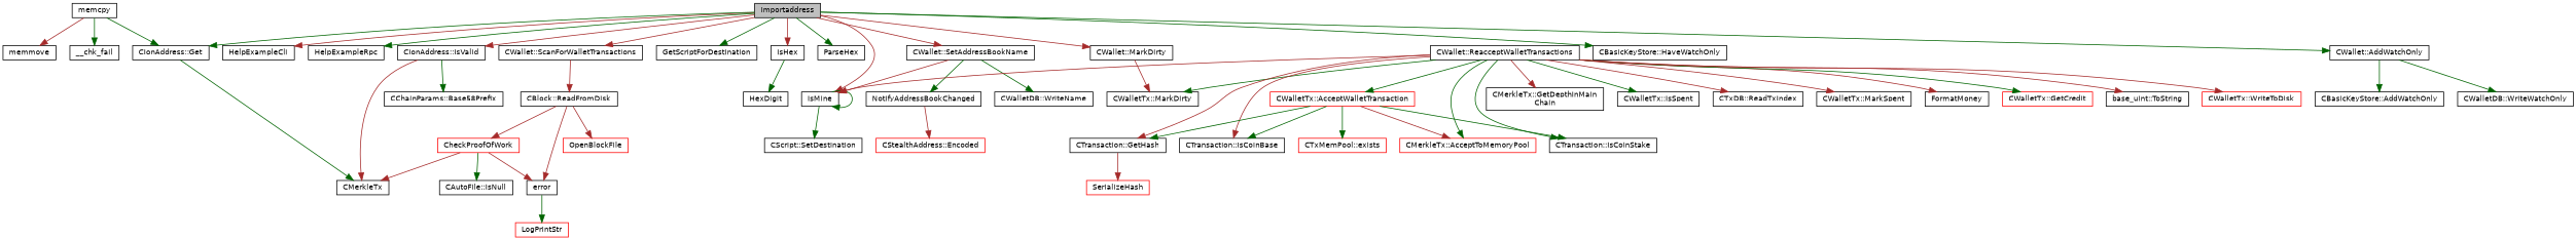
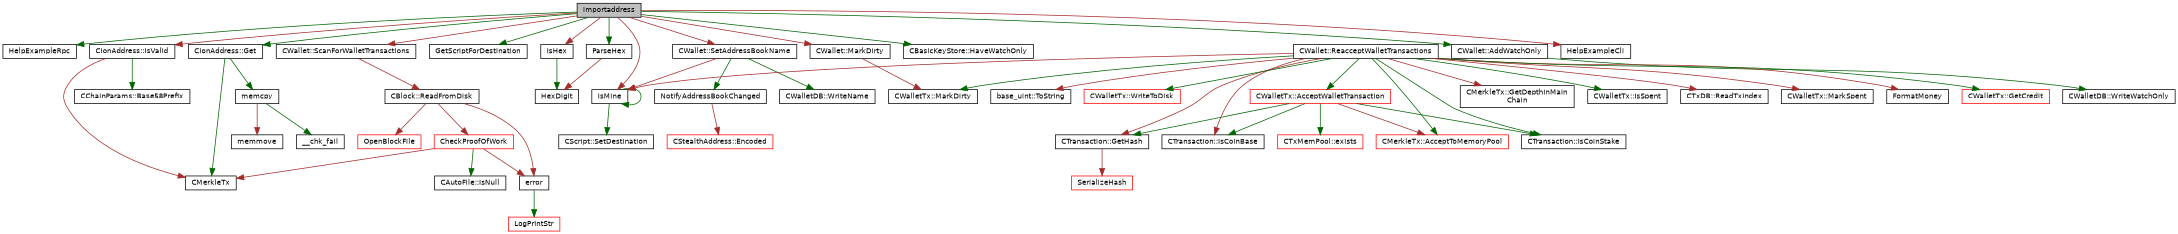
  digraph {
    rankdir=TB
    node [color=black fillcolor=white fontname=Helvetica fontsize=10 shape=record style=filled]
    edge [color=darkgreen fontname=Helvetica fontsize=10 labelfontname=Helvetica labelfontsize=10 style=solid]
    n1 [fillcolor=grey75 fontcolor=black height=0.2 label=importaddress width=0.4]
    n2 [height=0.2 label=HelpExampleCli width=0.4]
    n3 [height=0.2 label=HelpExampleRpc width=0.4]
    n4 [height=0.2 label="CIonAddress::IsValid" width=0.4]
    n5 [height=0.2 label=GetScriptForDestination width=0.4]
    n6 [height=0.2 label="CIonAddress::Get" width=0.4]
    n7 [height=0.2 label=IsHex width=0.4]
    n8 [height=0.2 label=ParseHex width=0.4]
    n9 [height=0.2 label=IsMine width=0.4]
    n10 [height=0.2 label="CWallet::SetAddressBookName" width=0.4]
    n11 [height=0.2 label="CBasicKeyStore::HaveWatchOnly" width=0.4]
    n12 [height=0.2 label="CWallet::MarkDirty" width=0.4]
    n13 [height=0.2 label="CWallet::AddWatchOnly" width=0.4]
    n14 [height=0.2 label="CWallet::ScanForWalletTransactions" width=0.4]
    n15 [height=0.2 label=CMerkleTx width=0.4]
    n16 [height=0.2 label="CChainParams::Base58Prefix" width=0.4]
    n17 [height=0.2 label=memcpy width=0.4]
    n18 [height=0.2 label=HexDigit width=0.4]
    n19 [height=0.2 label="CScript::SetDestination" width=0.4]
    n20 [height=0.2 label=NotifyAddressBookChanged width=0.4]
    n21 [height=0.2 label="CWalletDB::WriteName" width=0.4]
    n22 [height=0.2 label="CWalletTx::MarkDirty" width=0.4]
-   n23 [height=0.2 label="CBasicKeyStore::AddWatchOnly" width=0.4]
    n24 [height=0.2 label="CWalletDB::WriteWatchOnly" width=0.4]
    n25 [height=0.2 label="CBlock::ReadFromDisk" width=0.4]
    n26 [height=0.2 label="CWallet::ReacceptWalletTransactions" width=0.4]
    n27 [height=0.2 label="CTransaction::GetHash" width=0.4]
    n28 [height=0.2 label="CMerkleTx::GetDepthInMain\lChain" width=0.4]
    n29 [height=0.2 label="CTransaction::IsCoinBase" width=0.4]
    n30 [color=red height=0.2 label="CMerkleTx::AcceptToMemoryPool" width=0.4]
    n31 [height=0.2 label="CWalletTx::IsSpent" width=0.4]
    n32 [height=0.2 label="CTransaction::IsCoinStake" width=0.4]
    n33 [height=0.2 label="CTxDB::ReadTxIndex" width=0.4]
    n34 [height=0.2 label="CWalletTx::MarkSpent" width=0.4]
    n35 [height=0.2 label=FormatMoney width=0.4]
    n36 [color=red height=0.2 label="CWalletTx::GetCredit" width=0.4]
    n37 [height=0.2 label="base_uint::ToString" width=0.4]
    n38 [color=red height=0.2 label="CWalletTx::WriteToDisk" width=0.4]
    n39 [color=red height=0.2 label="CWalletTx::AcceptWalletTransaction" width=0.4]
    n40 [height=0.2 label=memmove width=0.4]
    n41 [height=0.2 label=__chk_fail width=0.4]
    n42 [height=0.2 label=error width=0.4]
    n43 [color=red height=0.2 label=LogPrintStr width=0.4]
    n44 [color=red height=0.2 label="CStealthAddress::Encoded" width=0.4]
    n45 [color=red height=0.2 label=OpenBlockFile width=0.4]
    n46 [color=red height=0.2 label=CheckProofOfWork width=0.4]
    n47 [height=0.2 label="CAutoFile::IsNull" width=0.4]
    n48 [color=red height=0.2 label=SerializeHash width=0.4]
    n49 [color=red height=0.2 label="CTxMemPool::exists" width=0.4]
    n1 -> n2 [color=brown]
    n1 -> n3
    n1 -> n4 [color=brown]
    n1 -> n5
    n1 -> n6
    n1 -> n7 [color=brown]
    n1 -> n8
    n1 -> n9 [color=brown]
    n1 -> n10 [color=brown]
    n1 -> n11
    n1 -> n12 [color=brown]
    n1 -> n13
    n1 -> n14 [color=brown]
    n4 -> n15 [color=brown]
    n4 -> n16
    n6 -> n15
-   n17 -> n6
+   n6 -> n17
    n7 -> n18
+   n8 -> n18 [color=brown]
    n9 -> n9
    n9 -> n19
    n10 -> n9 [color=brown]
    n10 -> n20
    n10 -> n21
    n12 -> n22 [color=brown]
-   n13 -> n23
    n13 -> n24
    n14 -> n25 [color=brown]
    n17 -> n40 [color=brown]
    n17 -> n41
    n20 -> n44 [color=brown]
    n25 -> n42 [color=brown]
    n25 -> n45 [color=brown]
    n25 -> n46 [color=brown]
    n26 -> n9 [color=brown]
    n26 -> n22
    n26 -> n27 [color=brown]
    n26 -> n28 [color=brown]
    n26 -> n29 [color=brown]
    n26 -> n30
    n26 -> n31
    n26 -> n32
    n26 -> n33 [color=brown]
    n26 -> n34 [color=brown]
    n26 -> n35 [color=brown]
    n26 -> n36
    n26 -> n37 [color=brown]
-   n26 -> n38 [color=brown]
+   n26 -> n38
    n26 -> n39
    n27 -> n48 [color=brown]
    n39 -> n27
    n39 -> n29
    n39 -> n30 [color=brown]
    n39 -> n32
    n39 -> n49
    n42 -> n43
    n46 -> n15 [color=brown]
    n46 -> n42 [color=brown]
    n46 -> n47
  }
